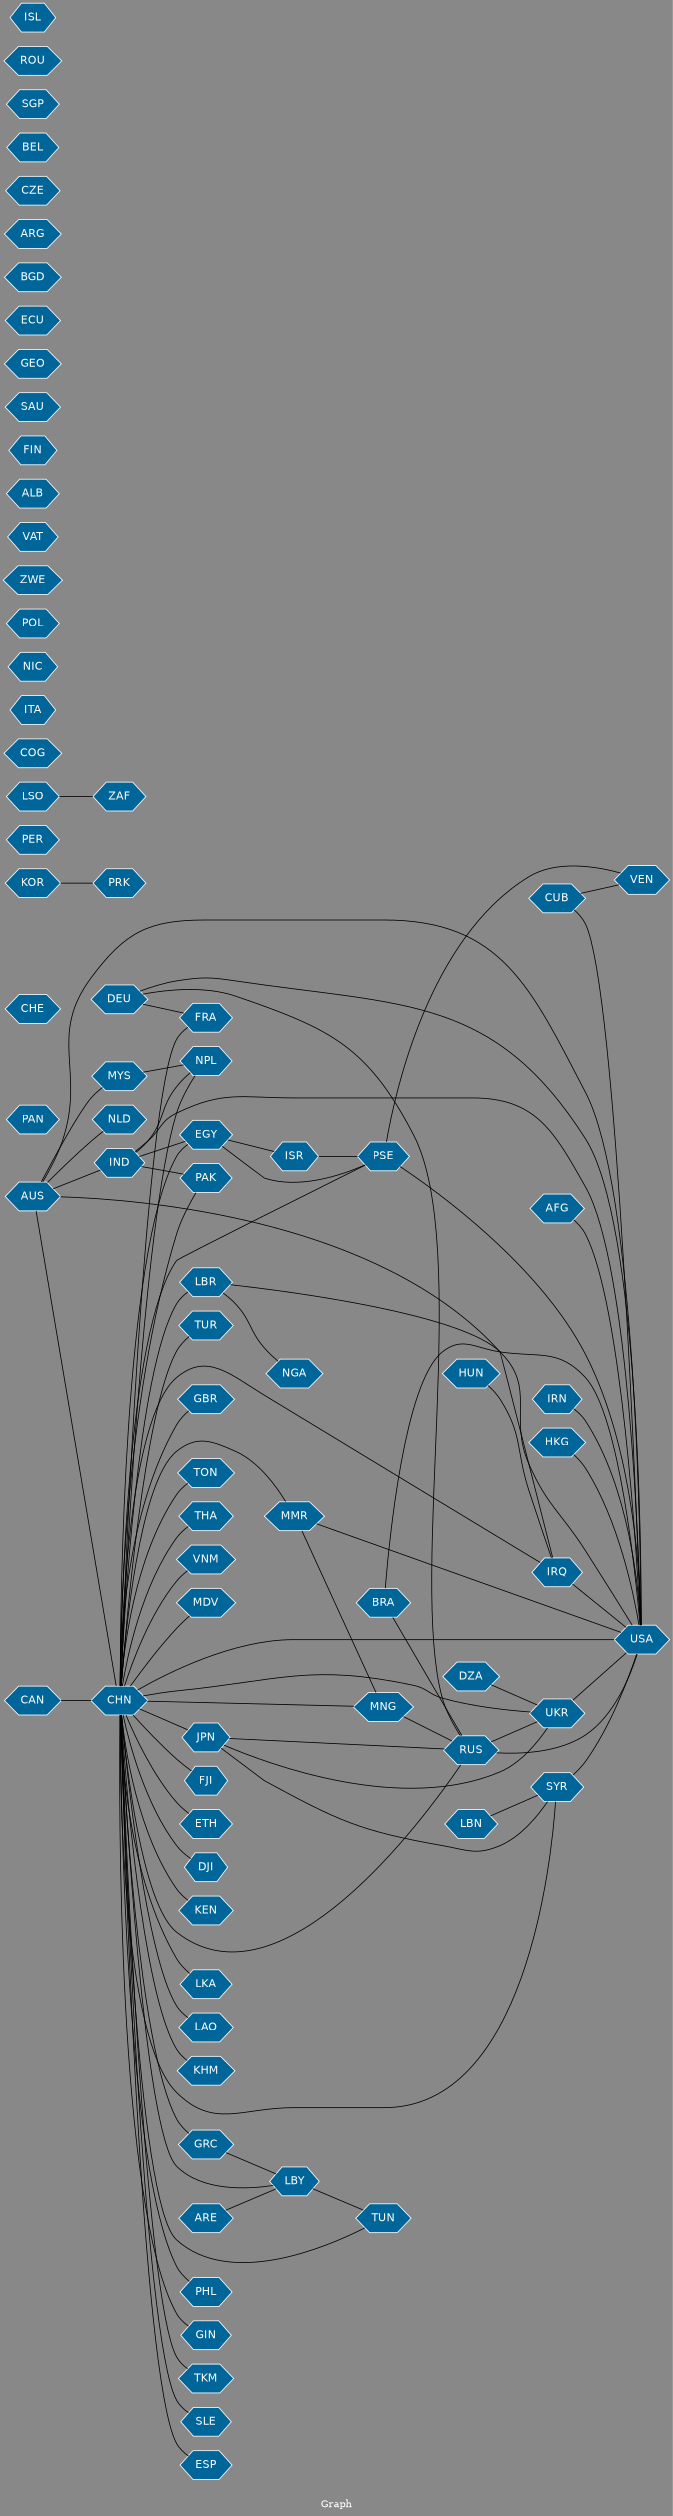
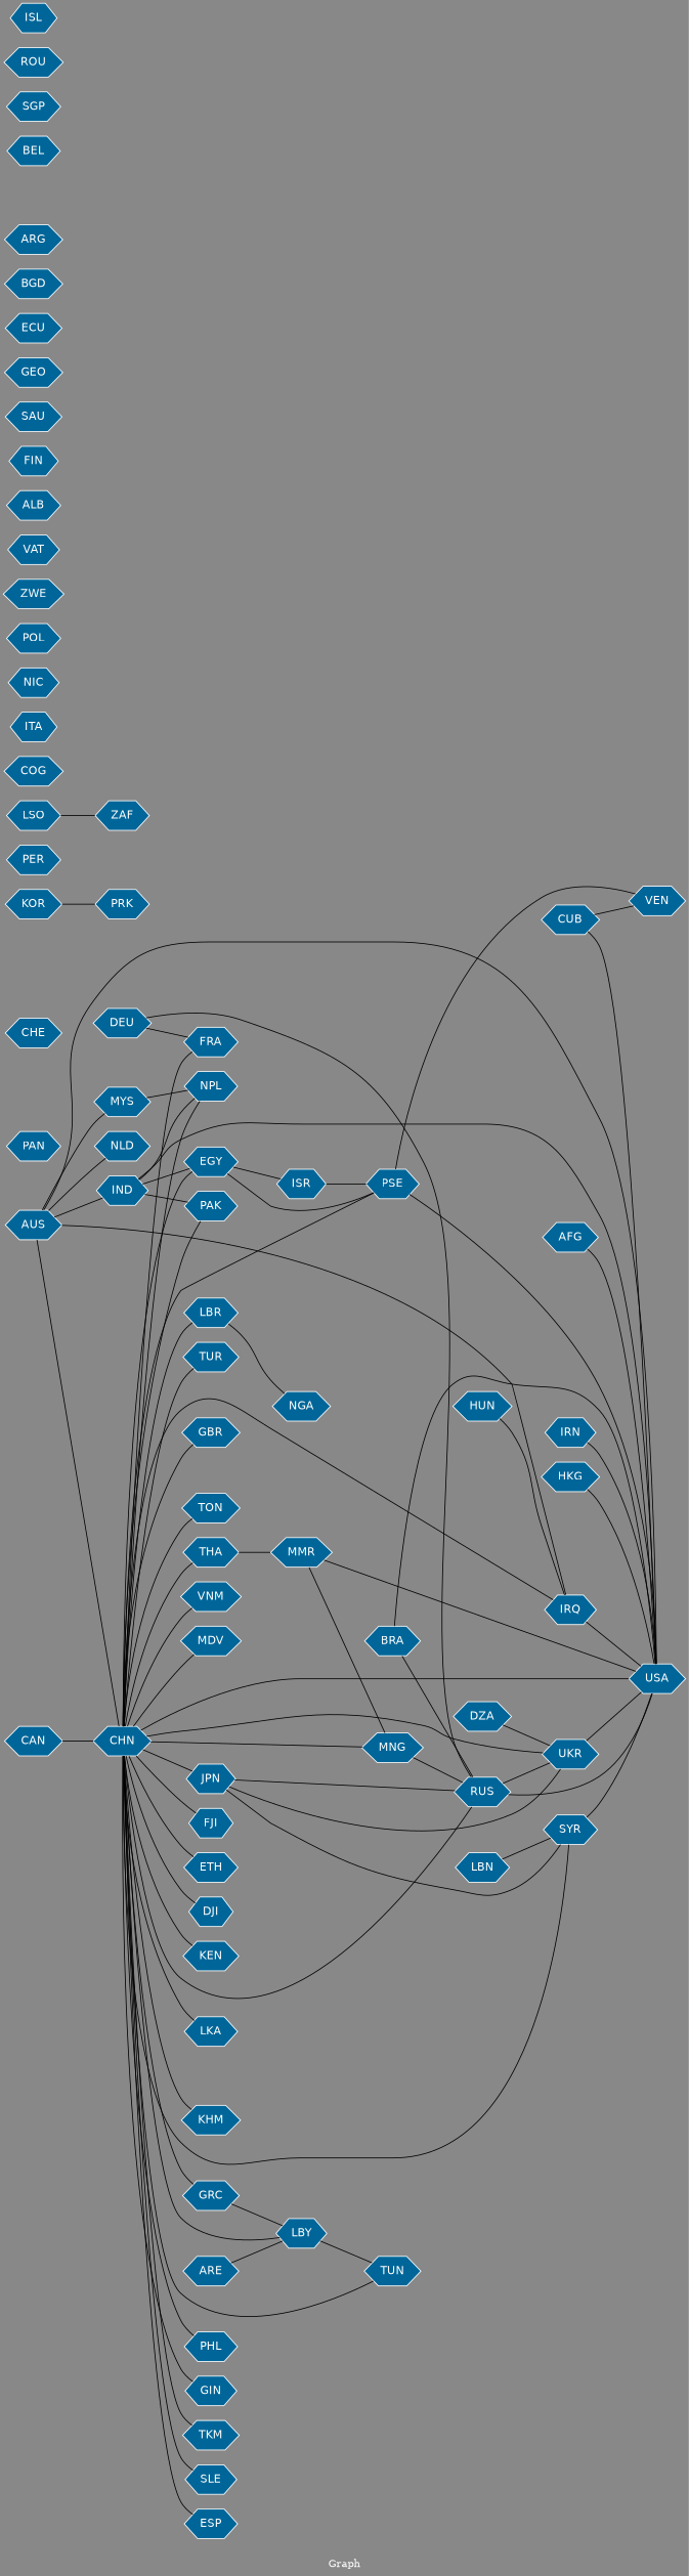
  graph {
    bgcolor="#888888"
    fontcolor=white
    fontsize=12
    label="Graph"
    rankdir=LR
    node [color=white fillcolor="#006699" fontcolor=white fontname=Helvetica shape=hexagon style=filled]
    edge [arrowhead=open color=black fontcolor=white fontname=Courier fontsize=12 weight=1]
    n1 [label=USA]
    n2 [label=EGY]
    n3 [label=PSE]
    n4 [label=ISR]
    n5 [label=VEN]
    n6 [label=IND]
    n7 [label=NPL]
    n8 [label=PAK]
    n9 [label=MYS]
    n10 [label=RUS]
    n11 [label=UKR]
    n12 [label=SYR]
    n13 [label=JPN]
    n14 [label=CHN]
    n15 [label=MNG]
    n16 [label=IRQ]
    n17 [label=PHL]
    n18 [label=THA]
    n19 [label=GIN]
    n20 [label=TKM]
    n21 [label=SLE]
    n22 [label=ESP]
    n23 [label=TUR]
    n24 [label=FRA]
    n25 [label=MMR]
    n26 [label=GBR]
    n27 [label=LBR]
    n28 [label=TON]
    n29 [label=LBY]
    n30 [label=VNM]
    n31 [label=MDV]
    n32 [label=GRC]
    n33 [label=FJI]
    n34 [label=ETH]
    n35 [label=DJI]
    n36 [label=KEN]
    n37 [label=TUN]
    n38 [label=LKA]
-   n39 [label=LAO]
    n40 [label=KHM]
    n41 [label=NGA]
    n42 [label=BRA]
    n43 [label=PAN]
    n44 [label=AUS]
    n45 [label=NLD]
    n46 [label=CHE]
    n47 [label=KOR]
    n48 [label=PRK]
    n49 [label=PER]
    n50 [label=IRN]
    n51 [label=ZAF]
    n52 [label=LSO]
    n53 [label=DEU]
    n54 [label=LBN]
    n55 [label=CAN]
    n56 [label=CUB]
    n57 [label=AFG]
    n58 [label=COG]
    n59 [label=ITA]
    n60 [label=NIC]
    n61 [label=DZA]
    n62 [label=POL]
    n63 [label=ZWE]
    n64 [label=VAT]
    n65 [label=ALB]
    n66 [label=FIN]
    n67 [label=SAU]
    n68 [label=GEO]
    n69 [label=ECU]
    n70 [label=BGD]
    n71 [label=ARG]
    n72 [label=HKG]
-   n73 [label=CZE]
    n74 [label=ARE]
    n75 [label=BEL]
    n76 [label=SGP]
    n77 [label=ROU]
    n78 [label=ISL]
    n79 [label=HUN]
    n2 -- n3 [weight=2]
    n2 -- n4
    n3 -- n1
    n3 -- n5
    n4 -- n3 [weight=25]
    n6 -- n1
    n6 -- n2
    n6 -- n7 [weight=2]
    n6 -- n8
    n9 -- n7
    n10 -- n1 [weight=5]
    n10 -- n11 [weight=14]
    n11 -- n1 [weight=3]
    n12 -- n1 [weight=6]
    n13 -- n10
    n13 -- n11
    n13 -- n12
    n14 -- n1 [weight=52]
    n14 -- n2 [weight=2]
    n14 -- n3 [weight=3]
    n14 -- n7
    n14 -- n8
    n14 -- n10 [weight=10]
    n14 -- n11
    n14 -- n12
    n14 -- n13 [weight=20]
    n14 -- n15 [weight=28]
    n14 -- n16 [weight=3]
    n14 -- n17 [weight=6]
    n14 -- n18 [weight=2]
    n14 -- n19 [weight=2]
    n14 -- n20
    n14 -- n21 [weight=9]
    n14 -- n22
    n14 -- n23 [weight=3]
    n14 -- n24 [weight=2]
-   n14 -- n25 [weight=4]
+   n18 -- n25 [weight=4]
    n14 -- n26 [weight=4]
    n14 -- n27 [weight=2]
    n14 -- n28
    n14 -- n29 [weight=7]
    n14 -- n30 [weight=3]
    n14 -- n31 [weight=2]
    n14 -- n32
    n14 -- n33 [weight=2]
    n14 -- n34 [weight=2]
    n14 -- n35
    n14 -- n36
    n14 -- n37 [weight=3]
    n14 -- n38
-   n14 -- n39
    n14 -- n40
    n15 -- n10 [weight=2]
    n16 -- n1 [weight=18]
    n25 -- n1
    n25 -- n15
-   n27 -- n1
    n27 -- n41 [weight=2]
    n29 -- n37 [weight=3]
    n32 -- n29
    n42 -- n1
    n42 -- n10
    n44 -- n1 [weight=2]
    n44 -- n6
    n44 -- n9 [weight=2]
    n44 -- n14 [weight=5]
    n44 -- n16
    n44 -- n45
    n47 -- n48
    n50 -- n1
    n52 -- n51
-   n53 -- n1
    n53 -- n10
    n53 -- n24 [weight=2]
    n54 -- n12 [weight=2]
    n55 -- n14 [weight=3]
    n56 -- n1 [weight=2]
    n56 -- n5
    n57 -- n1
    n61 -- n11 [weight=2]
    n72 -- n1 [weight=2]
    n74 -- n29
    n79 -- n16
  }
